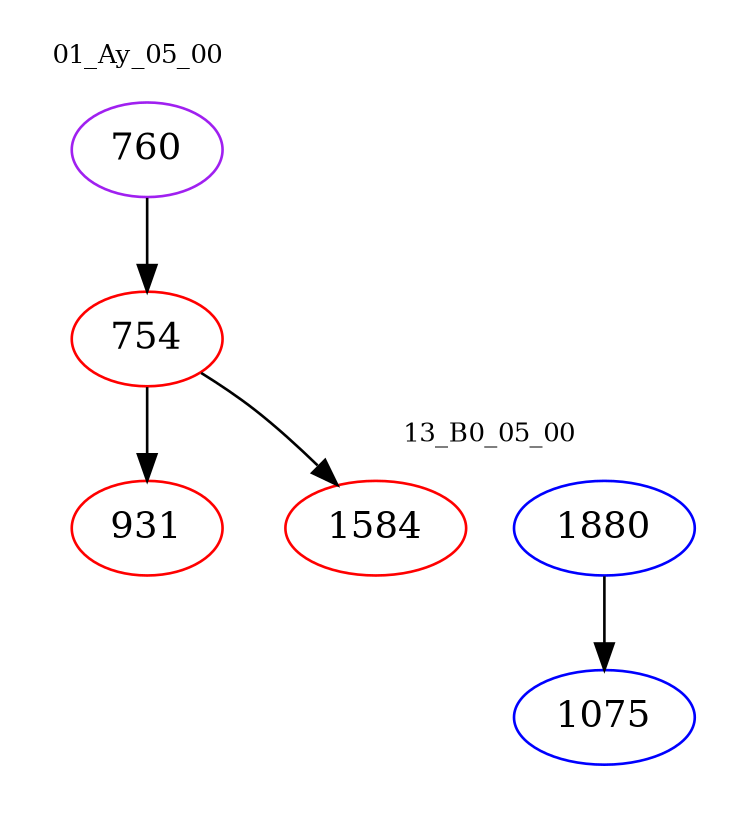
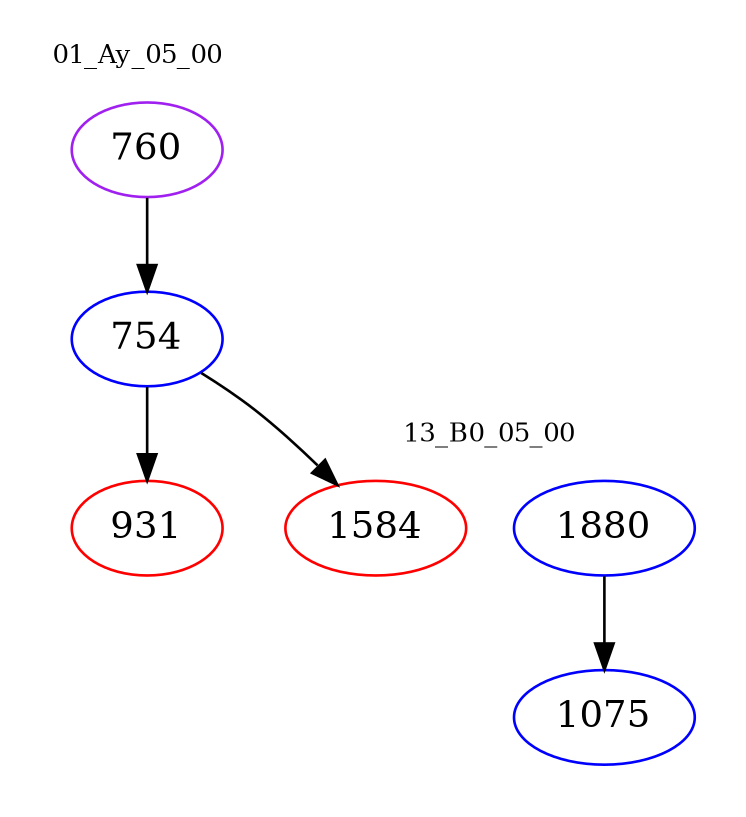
  digraph {
    node [color=blue]
    edge [color=black]
    n1 [color=purple label=760]
-   n2 [color=red label=754]
+   n2 [label=754]
    n3 [color=red label=931]
    n4 [label=1880]
    n5 [label=1075]
    n6 [color=red label=1584]
    subgraph cluster_1 {
      color=white
      fontsize=10
      label="01_Ay_05_00"
      n1
      n2
      n3
    }
    subgraph cluster_2 {
      color=white
      fontsize=10
      label="13_B0_05_00"
      n4
      n5
      n6
    }
    n1 -> n2
    n2 -> n3
    n2 -> n6
    n4 -> n5
  }
